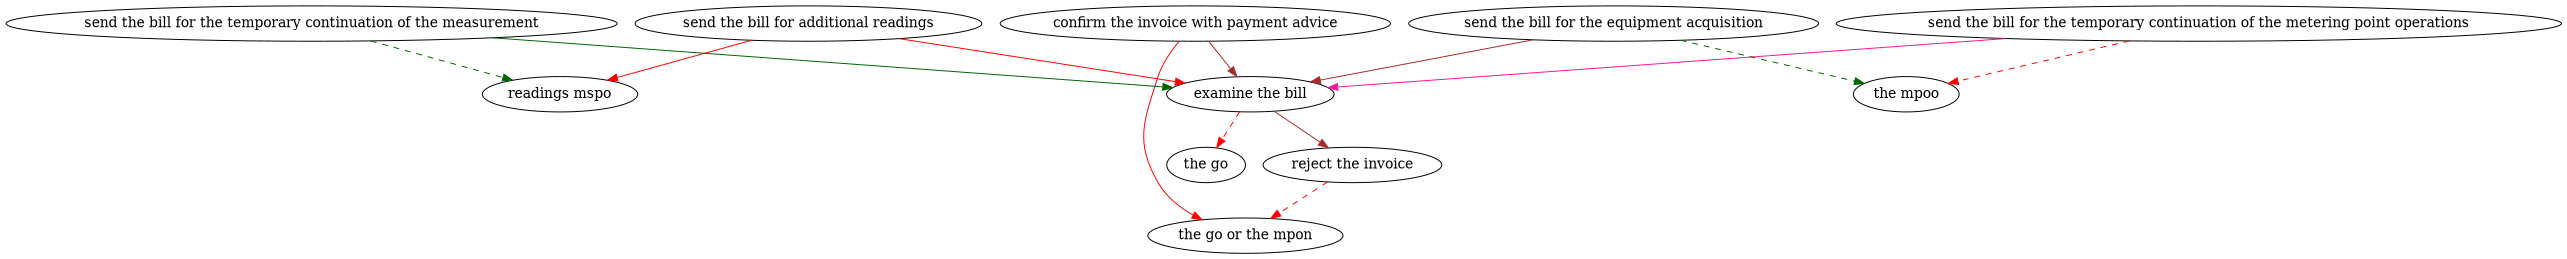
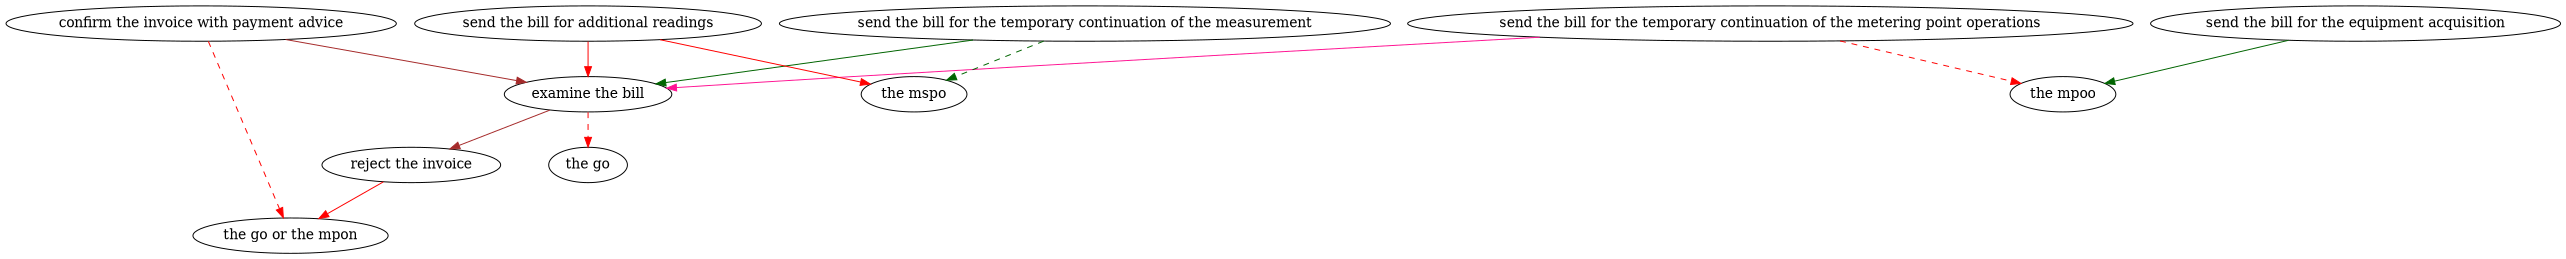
  strict digraph {
    edge [attrs="{'type': 'actor performer', 'label': 'actor performer'}" color=red style=solid]
    "send the bill for the temporary continuation of the metering point operations" [attrs="{'type': 'Activity', 'label': 'send the bill for the temporary continuation of the metering point operations'}"]
    "examine the bill" [attrs="{'type': 'Activity', 'label': 'examine the bill'}"]
    "the mpoo" [attrs="{'type': 'Actor', 'label': 'the mpoo'}"]
    "reject the invoice" [attrs="{'type': 'Activity', 'label': 'reject the invoice'}"]
    "the go" [attrs="{'type': 'Actor', 'label': 'the go'}"]
    "confirm the invoice with payment advice" [attrs="{'type': 'Activity', 'label': 'confirm the invoice with payment advice'}"]
    "the go or the mpon" [attrs="{'type': 'Actor', 'label': 'the go or the mpon'}"]
    "send the bill for the temporary continuation of the measurement" [attrs="{'type': 'Activity', 'label': 'send the bill for the temporary continuation of the measurement'}"]
-   "the mspo" [attrs="{'type': 'Actor', 'label': 'the mspo'}" label="readings mspo"]
+   "the mspo" [attrs="{'type': 'Actor', 'label': 'the mspo'}"]
    "send the bill for additional readings" [attrs="{'type': 'Activity', 'label': 'send the bill for additional readings'}"]
    "send the bill for the equipment acquisition" [attrs="{'type': 'Activity', 'label': 'send the bill for the equipment acquisition'}"]
    "send the bill for the temporary continuation of the metering point operations" -> "examine the bill" [attrs="{'type': 'flow', 'label': 'flow'}" color=deeppink]
    "send the bill for the temporary continuation of the metering point operations" -> "the mpoo" [style=dashed]
    "examine the bill" -> "reject the invoice" [attrs="{'type': 'flow', 'label': 'flow'}" color=brown]
    "examine the bill" -> "the go" [style=dashed]
-   "reject the invoice" -> "the go or the mpon" [style=dashed]
+   "reject the invoice" -> "the go or the mpon"
    "confirm the invoice with payment advice" -> "examine the bill" [attrs="{'type': 'flow', 'label': 'flow'}" color=brown]
-   "confirm the invoice with payment advice" -> "the go or the mpon"
+   "confirm the invoice with payment advice" -> "the go or the mpon" [style=dashed]
    "send the bill for the temporary continuation of the measurement" -> "examine the bill" [attrs="{'type': 'flow', 'label': 'flow'}" color=darkgreen]
    "send the bill for the temporary continuation of the measurement" -> "the mspo" [color=darkgreen style=dashed]
    "send the bill for additional readings" -> "examine the bill" [attrs="{'type': 'flow', 'label': 'flow'}"]
    "send the bill for additional readings" -> "the mspo"
-   "send the bill for the equipment acquisition" -> "examine the bill" [attrs="{'type': 'flow', 'label': 'flow'}" color=brown]
-   "send the bill for the equipment acquisition" -> "the mpoo" [color=darkgreen style=dashed]
+   "send the bill for the equipment acquisition" -> "the mpoo" [color=darkgreen]
  }
